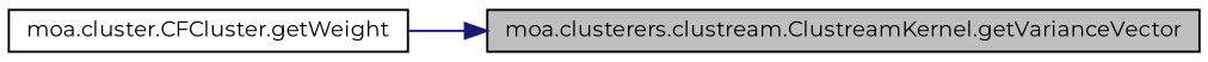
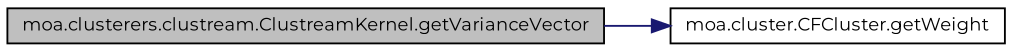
  digraph {
    rankdir=LR
    fontname=Montserrat
    node [color=black fontname=Montserrat fontsize=10 shape=record style=filled]
    n1 [fillcolor=grey75 fontcolor=black height=0.2 label="moa.clusterers.clustream.ClustreamKernel.getVarianceVector" width=0.4]
    n2 [fillcolor=white height=0.2 label="moa.cluster.CFCluster.getWeight" width=0.4]
-   n2 -> n1 [color=midnightblue fontname=Montserrat fontsize=10 labelfontname=Helvetica labelfontsize=10 style=solid]
+   n1 -> n2 [color=midnightblue fontname=Montserrat fontsize=10 labelfontname=Helvetica labelfontsize=10 style=solid]
  }
